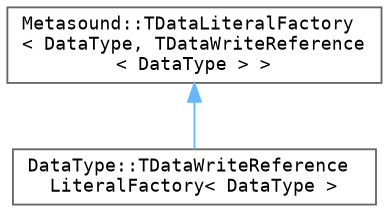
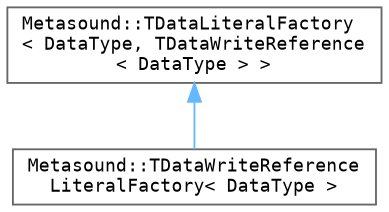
  digraph {
    rankdir=TB
    fontname="DejaVu Sans Mono"
    node [color=grey40 fillcolor=white fontname="DejaVu Sans Mono" fontsize=10 shape=box style=filled]
    n1 [height=0.2 label="Metasound::TDataLiteralFactory\l\< DataType, TDataWriteReference\l\< DataType \> \>" width=0.4]
-   n2 [height=0.2 label="DataType::TDataWriteReference\lLiteralFactory\< DataType \>" width=0.4]
+   n2 [height=0.2 label="Metasound::TDataWriteReference\lLiteralFactory\< DataType \>" width=0.4]
    n1 -> n2 [color=steelblue1 dir=back fontname="DejaVu Sans Mono" fontsize=10 labelfontname=Helvetica labelfontsize=10 style=solid]
  }
